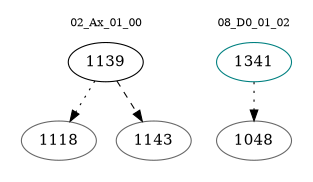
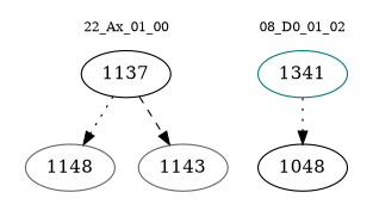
  digraph {
    node [color=black]
    edge [color=black style=dotted]
-   n1 [label=1139]
-   n2 [color=gray40 label=1118]
+   n1 [label=1137]
+   n2 [color=gray40 label=1148]
    n3 [color=gray40 label=1143]
    n4 [color=teal label=1341]
-   n5 [color=gray40 label=1048]
+   n5 [label=1048]
    subgraph cluster_1 {
      color=white
      fontsize=10
-     label="02_Ax_01_00"
+     label="22_Ax_01_00"
      n1
      n2
      n3
    }
    subgraph cluster_2 {
      color=white
      fontsize=10
      label="08_D0_01_02"
      n4
      n5
    }
    n1 -> n2
    n1 -> n3 [style=dashed]
    n4 -> n5
  }
